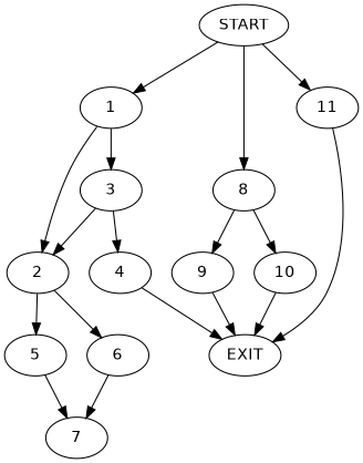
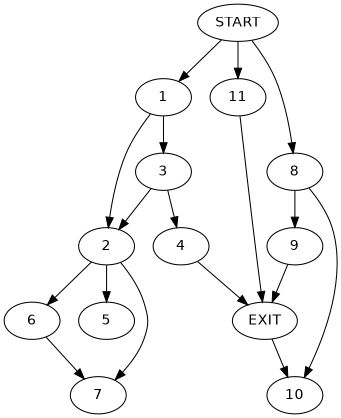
  digraph {
    fontname="DejaVu Sans"
    node [fontname="DejaVu Sans"]
    edge [fontname="DejaVu Sans"]
    n1 [label=START]
    1
    8
    11
    2
    3
    9
    10
    n9 [label=EXIT]
    5
    6
    4
    7
    n1 -> 1
    n1 -> 8
    n1 -> 11
    1 -> 2
    1 -> 3
    8 -> 9
    8 -> 10
    11 -> n9
    2 -> 5
    2 -> 6
    3 -> 2
    3 -> 4
    9 -> n9
-   10 -> n9
-   5 -> 7
+   n9 -> 10
+   2 -> 7
    6 -> 7
    4 -> n9
  }
